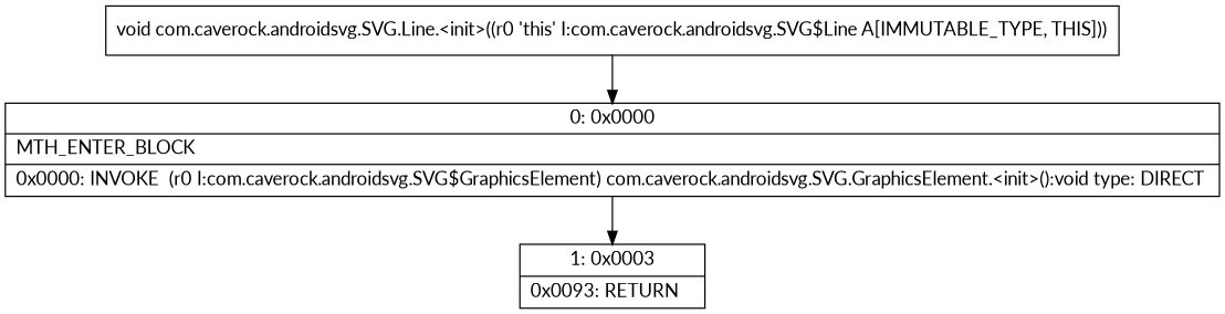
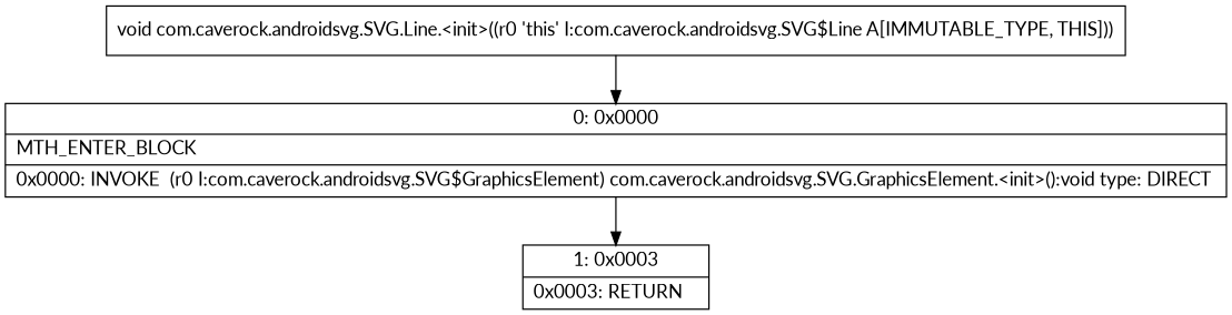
  digraph {
    fontname=Lato
    node [shape=record fontname=Lato]
    edge [fontname=Lato]
    n1 [label="{0\:\ 0x0000|MTH_ENTER_BLOCK\l|0x0000: INVOKE  (r0 I:com.caverock.androidsvg.SVG$GraphicsElement) com.caverock.androidsvg.SVG.GraphicsElement.\<init\>():void type: DIRECT \l}"]
-   n2 [label="{1\:\ 0x0003|0x0093: RETURN   \l}"]
+   n2 [label="{1\:\ 0x0003|0x0003: RETURN   \l}"]
    n3 [label="{void com.caverock.androidsvg.SVG.Line.\<init\>((r0 'this' I:com.caverock.androidsvg.SVG$Line A[IMMUTABLE_TYPE, THIS])) }"]
    n1 -> n2
    n3 -> n1
  }
